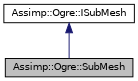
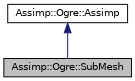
  digraph {
    node [color=black fontname=Helvetica fontsize=10 shape=record style=filled]
    n1 [fillcolor=grey75 fontcolor=black height=0.2 label="Assimp::Ogre::SubMesh" width=0.4]
-   n2 [fillcolor=white height=0.2 label="Assimp::Ogre::ISubMesh" width=0.4]
+   n2 [fillcolor=white height=0.2 label="Assimp::Ogre::Assimp" width=0.4]
    n2 -> n1 [color=midnightblue dir=back fontname=Helvetica fontsize=10 labelfontname=Helvetica labelfontsize=10 style=solid]
  }
